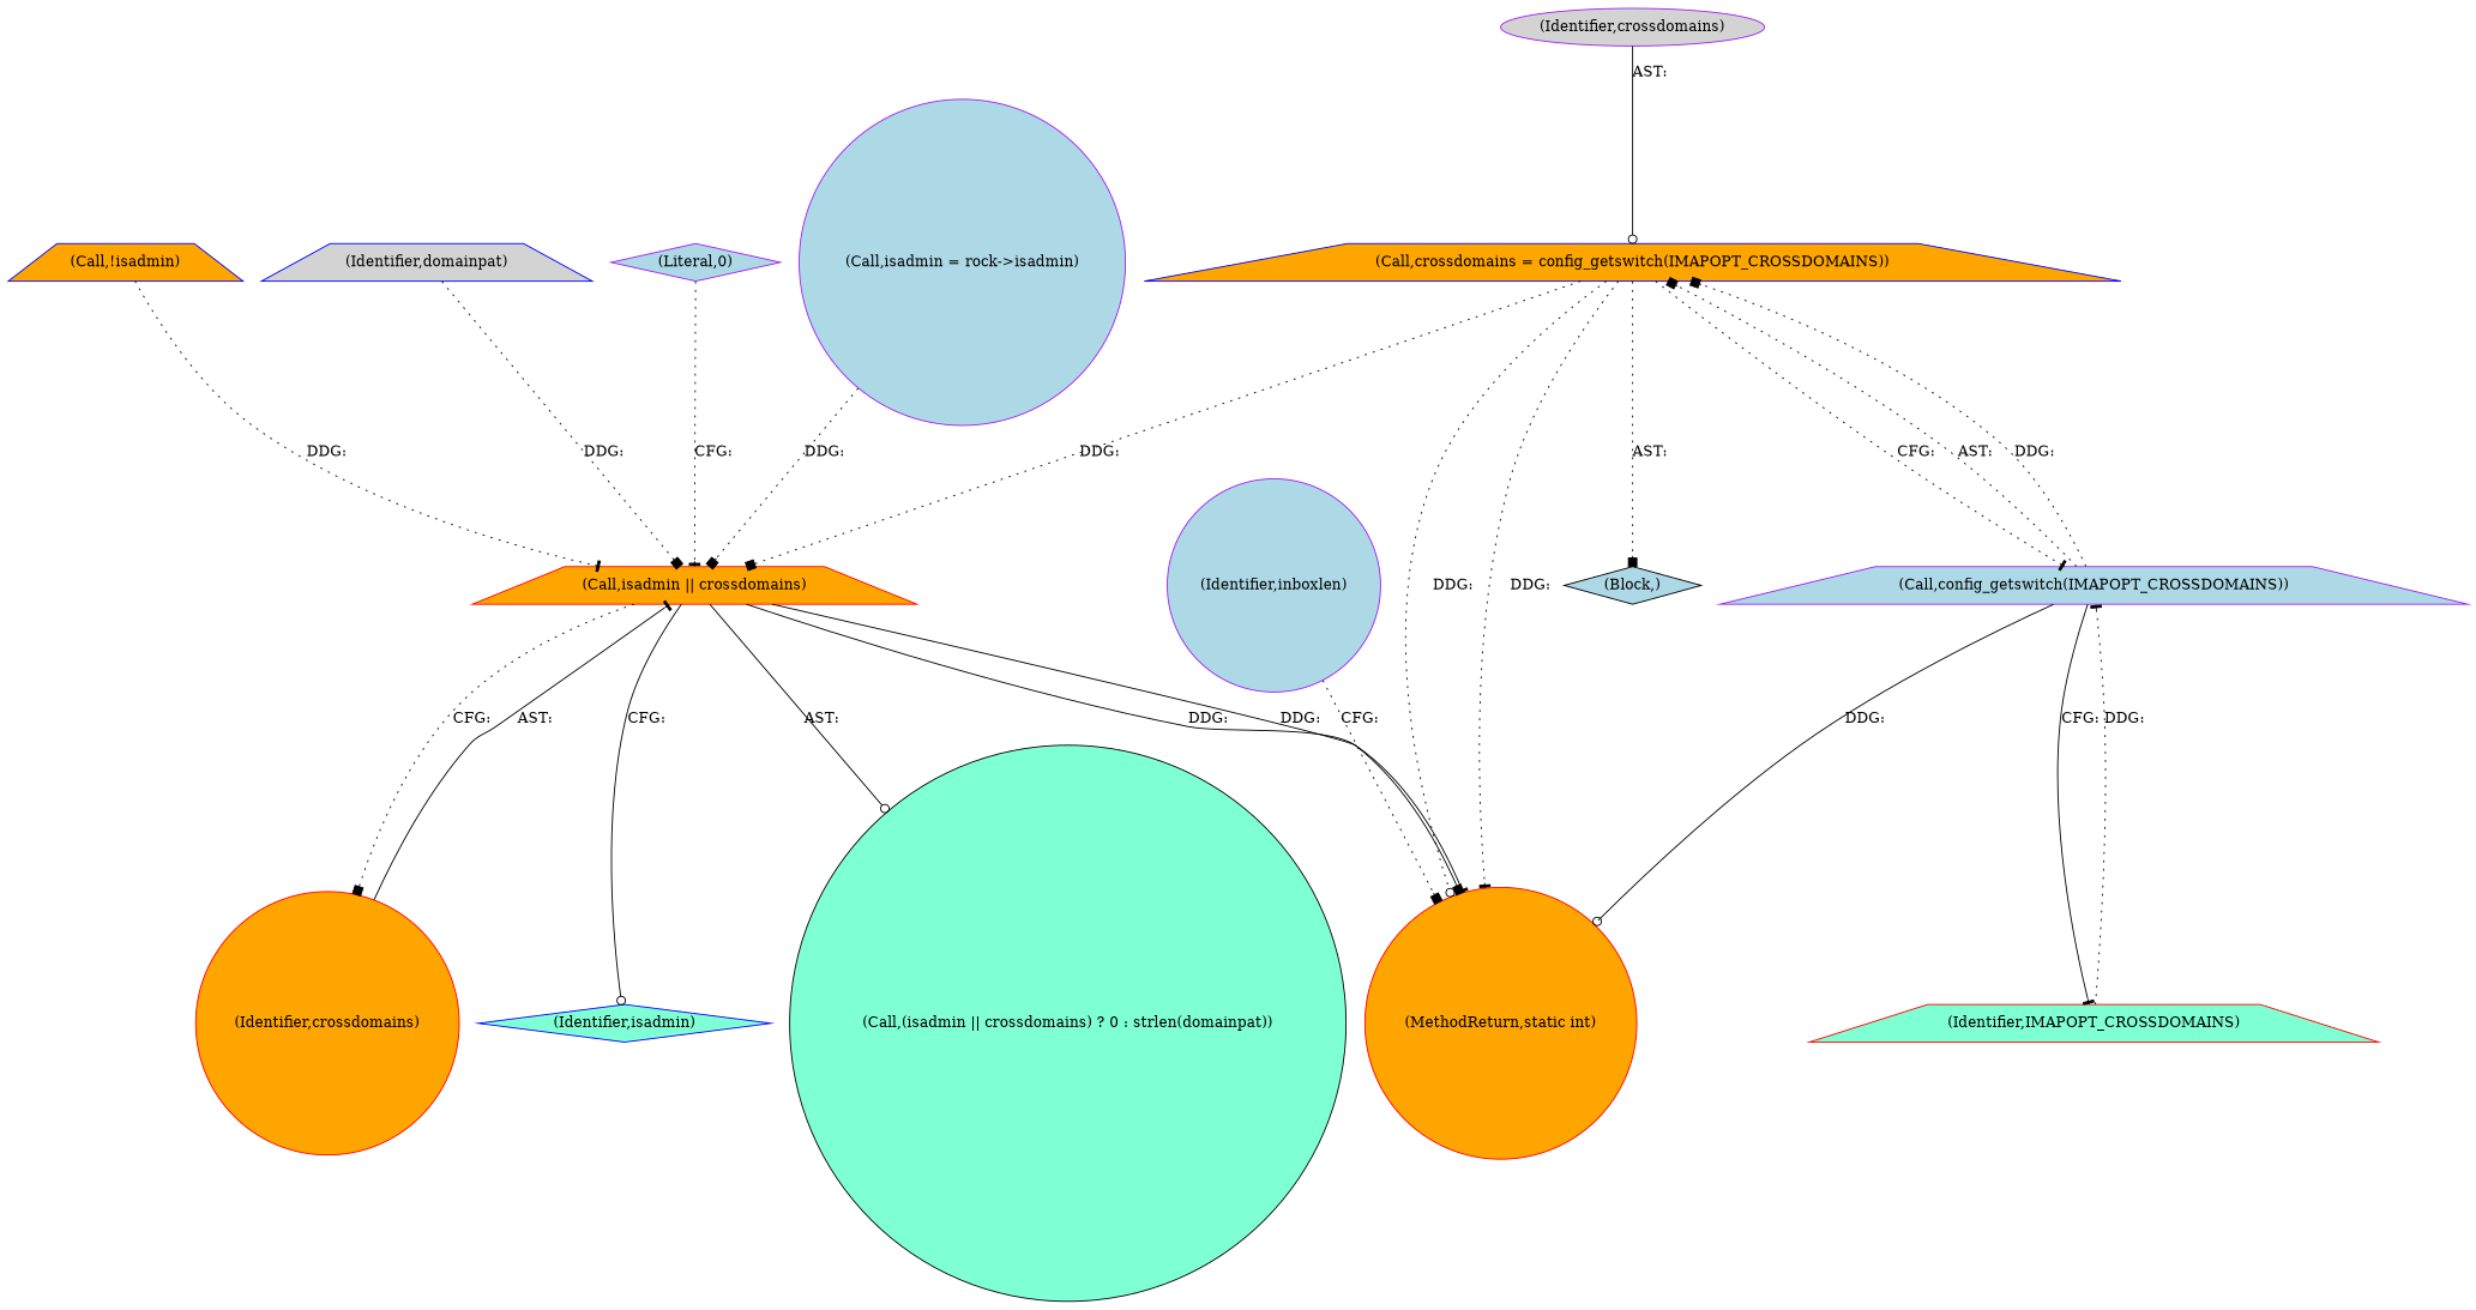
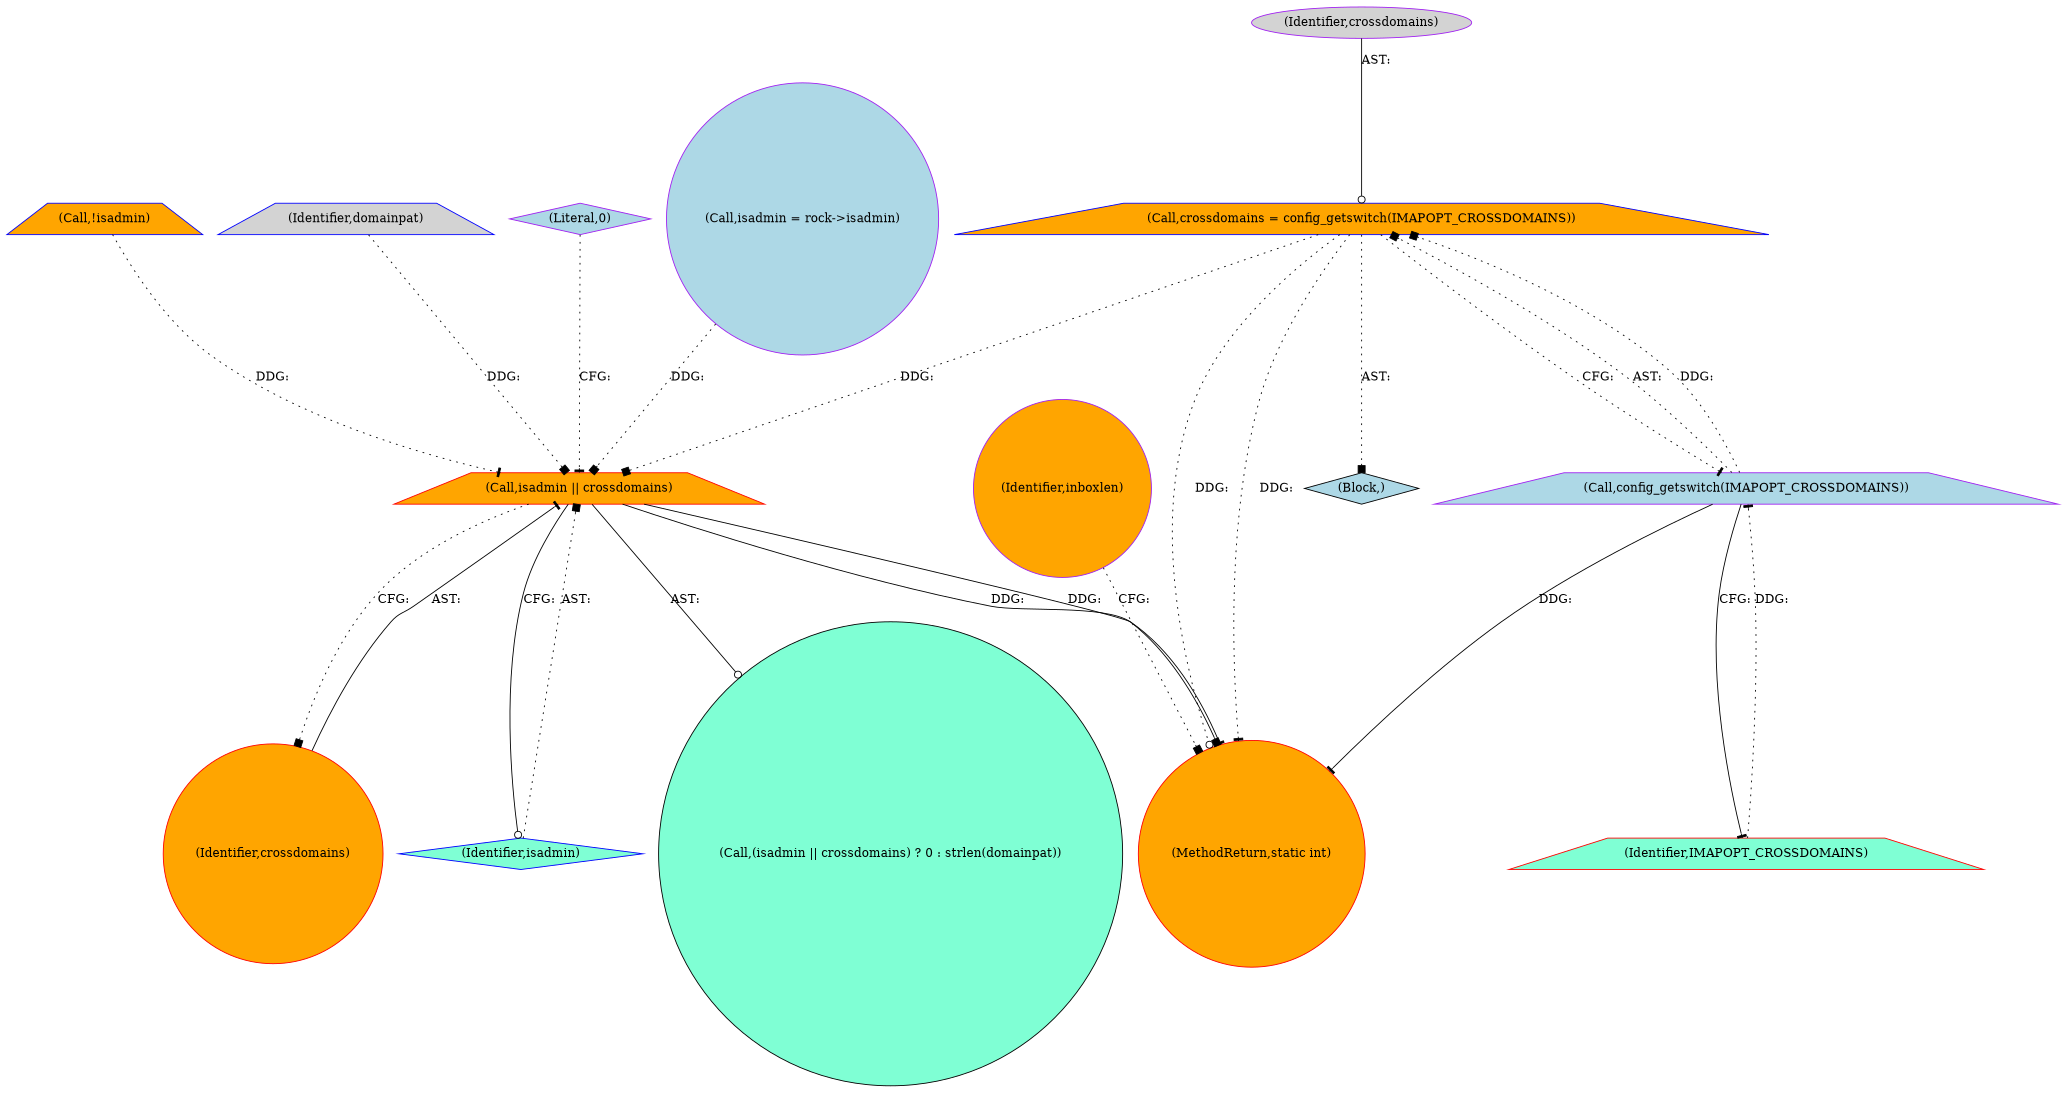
  digraph {
    node [color=purple fillcolor=orange shape=trapezium style=filled]
    edge [arrowhead=box style=dotted]
    n1 [color=blue label="(Call,crossdomains = config_getswitch(IMAPOPT_CROSSDOMAINS))"]
    n2 [fillcolor=lightblue label="(Call,config_getswitch(IMAPOPT_CROSSDOMAINS))"]
    n3 [color=red label="(Call,isadmin || crossdomains)"]
    n4 [color=red label="(MethodReturn,static int)" shape=circle]
    n5 [color=black fillcolor=lightblue label="(Block,)" shape=diamond]
    n6 [color=red fillcolor=aquamarine label="(Identifier,IMAPOPT_CROSSDOMAINS)"]
    n7 [color=red label="(Identifier,crossdomains)" shape=circle]
    n8 [color=blue fillcolor=aquamarine label="(Identifier,isadmin)" shape=diamond]
    n9 [color=black fillcolor=aquamarine label="(Call,(isadmin || crossdomains) ? 0 : strlen(domainpat))" shape=circle]
    n10 [fillcolor=lightgrey label="(Identifier,crossdomains)" shape=ellipse]
    n11 [color=blue label="(Call,!isadmin)"]
    n12 [color=blue fillcolor=lightgrey label="(Identifier,domainpat)"]
    n13 [fillcolor=lightblue label="(Literal,0)" shape=diamond]
    n14 [fillcolor=lightblue label="(Call,isadmin = rock->isadmin)" shape=circle]
-   n15 [fillcolor=lightblue label="(Identifier,inboxlen)" shape=circle]
+   n15 [label="(Identifier,inboxlen)" shape=circle]
    n1 -> n2 [arrowhead=tee label="CFG: "]
    n1 -> n3 [label="DDG: "]
    n1 -> n4 [arrowhead=odot label="DDG: "]
    n1 -> n4 [arrowhead=tee label="DDG: "]
    n1 -> n5 [label="AST: "]
    n2 -> n1 [label="AST: "]
    n2 -> n1 [label="DDG: "]
-   n2 -> n4 [arrowhead=odot label="DDG: " style=solid]
+   n2 -> n4 [arrowhead=tee label="DDG: " style=solid]
    n2 -> n6 [arrowhead=tee label="CFG: " style=solid]
    n3 -> n4 [label="DDG: " style=solid]
    n3 -> n4 [arrowhead=tee label="DDG: " style=solid]
    n3 -> n7 [label="CFG: "]
    n3 -> n8 [arrowhead=odot label="CFG: " style=solid]
    n3 -> n9 [arrowhead=odot label="AST: " style=solid]
    n6 -> n2 [arrowhead=tee label="DDG: "]
    n7 -> n3 [arrowhead=tee label="AST: " style=solid]
+   n8 -> n3 [label="AST: "]
    n10 -> n1 [arrowhead=odot label="AST: " style=solid]
    n11 -> n3 [arrowhead=tee label="DDG: "]
    n12 -> n3 [label="DDG: "]
    n13 -> n3 [arrowhead=tee label="CFG: "]
    n14 -> n3 [label="DDG: "]
    n15 -> n4 [label="CFG: "]
  }
